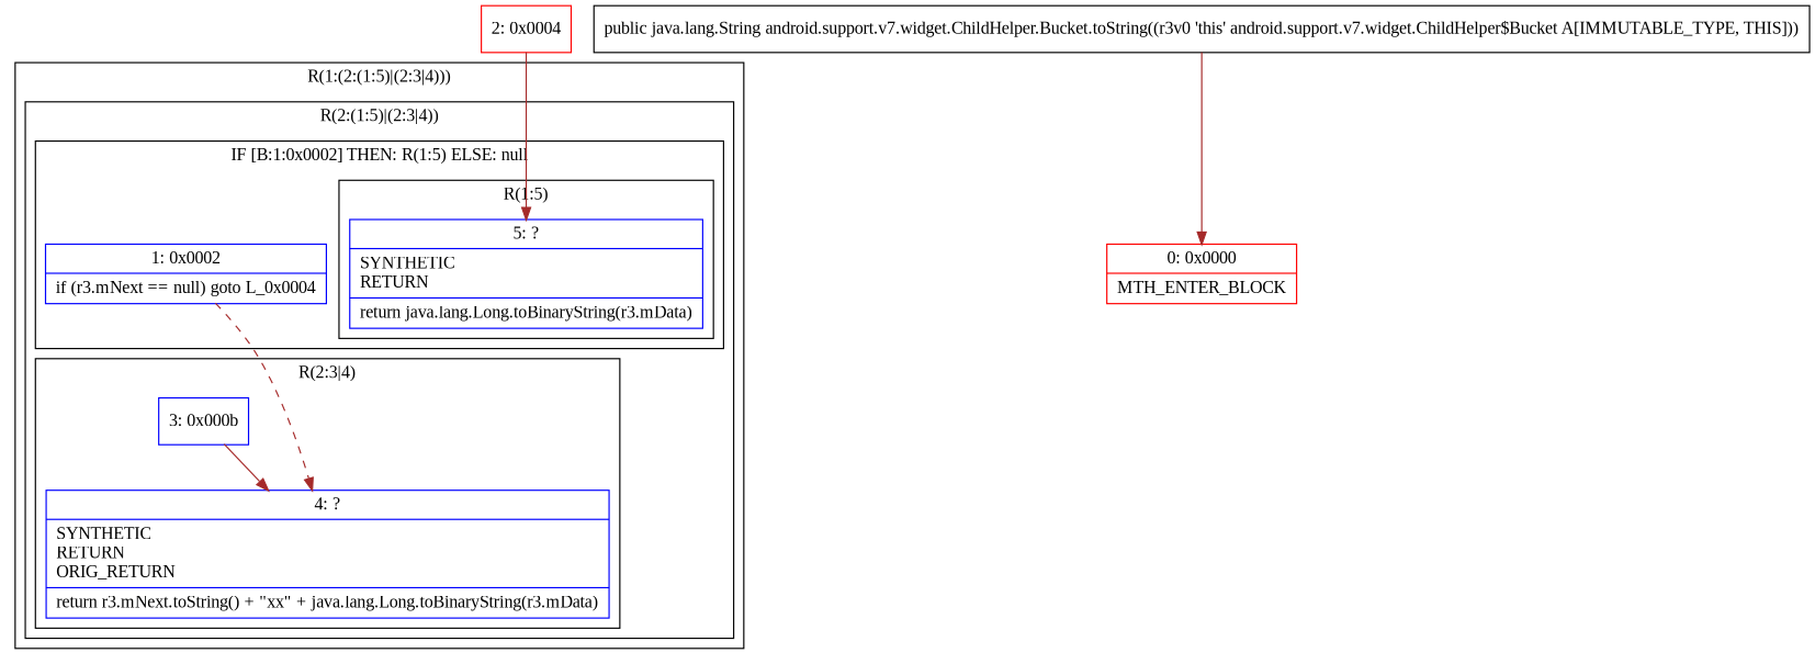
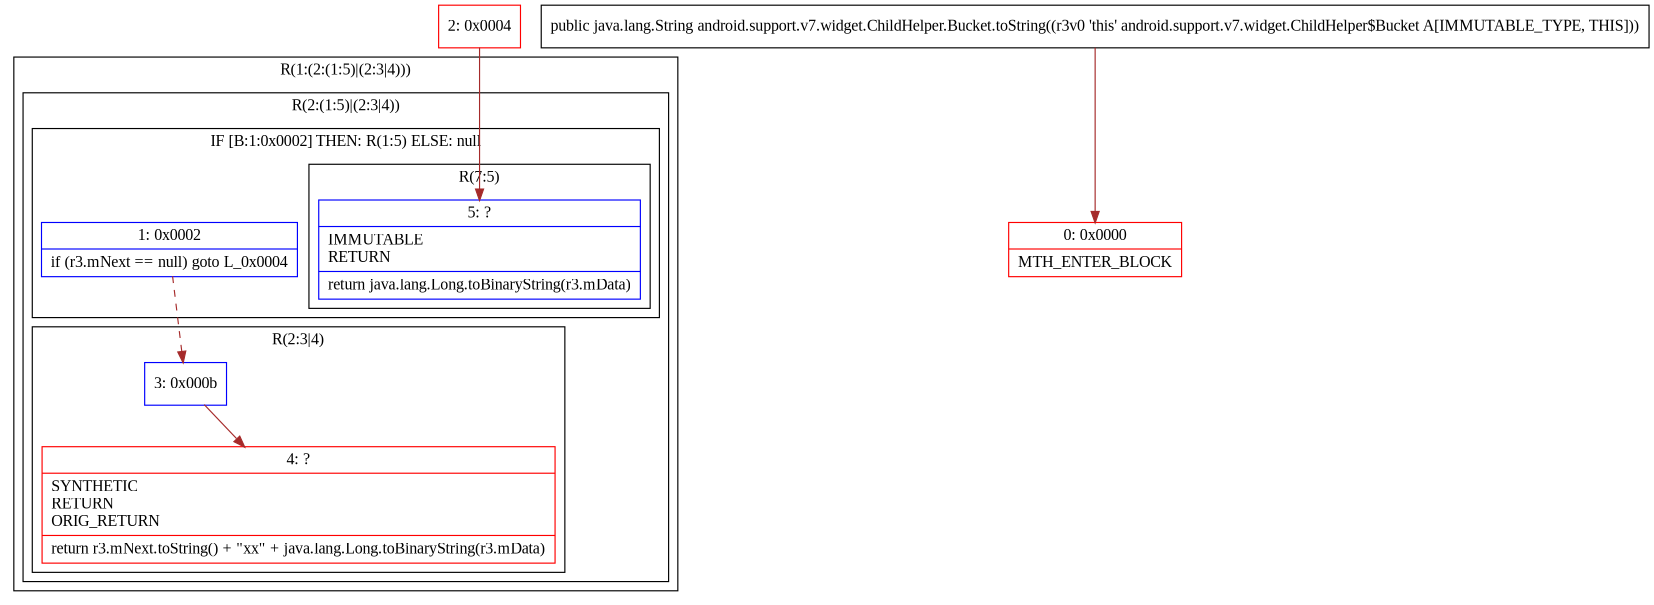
  digraph {
    fontname="Liberation Serif"
    node [color=blue fontname="Liberation Serif" shape=record]
    edge [color=brown fontname="Liberation Serif"]
-   n1 [label="{5\:\ ?|SYNTHETIC\lRETURN\l|return java.lang.Long.toBinaryString(r3.mData)\l}"]
+   n1 [label="{5\:\ ?|IMMUTABLE\lRETURN\l|return java.lang.Long.toBinaryString(r3.mData)\l}"]
    n2 [label="{1\:\ 0x0002|if (r3.mNext == null) goto L_0x0004\l}"]
    n3 [label="{3\:\ 0x000b}"]
-   n4 [label="{4\:\ ?|SYNTHETIC\lRETURN\lORIG_RETURN\l|return r3.mNext.toString() + \"xx\" + java.lang.Long.toBinaryString(r3.mData)\l}"]
+   n4 [color=red label="{4\:\ ?|SYNTHETIC\lRETURN\lORIG_RETURN\l|return r3.mNext.toString() + \"xx\" + java.lang.Long.toBinaryString(r3.mData)\l}"]
    n5 [color=red label="{2\:\ 0x0004}"]
    n6 [color=red label="{0\:\ 0x0000|MTH_ENTER_BLOCK\l}"]
    n7 [label="{public java.lang.String android.support.v7.widget.ChildHelper.Bucket.toString((r3v0 'this' android.support.v7.widget.ChildHelper$Bucket A[IMMUTABLE_TYPE, THIS])) }" color=""]
    subgraph cluster_1 {
      label="R(1:(2:(1:5)|(2:3|4)))"
      subgraph cluster_2 {
        label="R(2:(1:5)|(2:3|4))"
        subgraph cluster_3 {
          label="IF [B:1:0x0002] THEN: R(1:5) ELSE: null"
          n2
          subgraph cluster_4 {
-           label="R(1:5)"
+           label="R(7:5)"
            n1
          }
        }
        subgraph cluster_5 {
          label="R(2:3|4)"
          n3
          n4
        }
      }
    }
-   n2 -> n4 [style=dashed]
+   n2 -> n3 [style=dashed]
    n3 -> n4
    n5 -> n1
    n7 -> n6
  }
